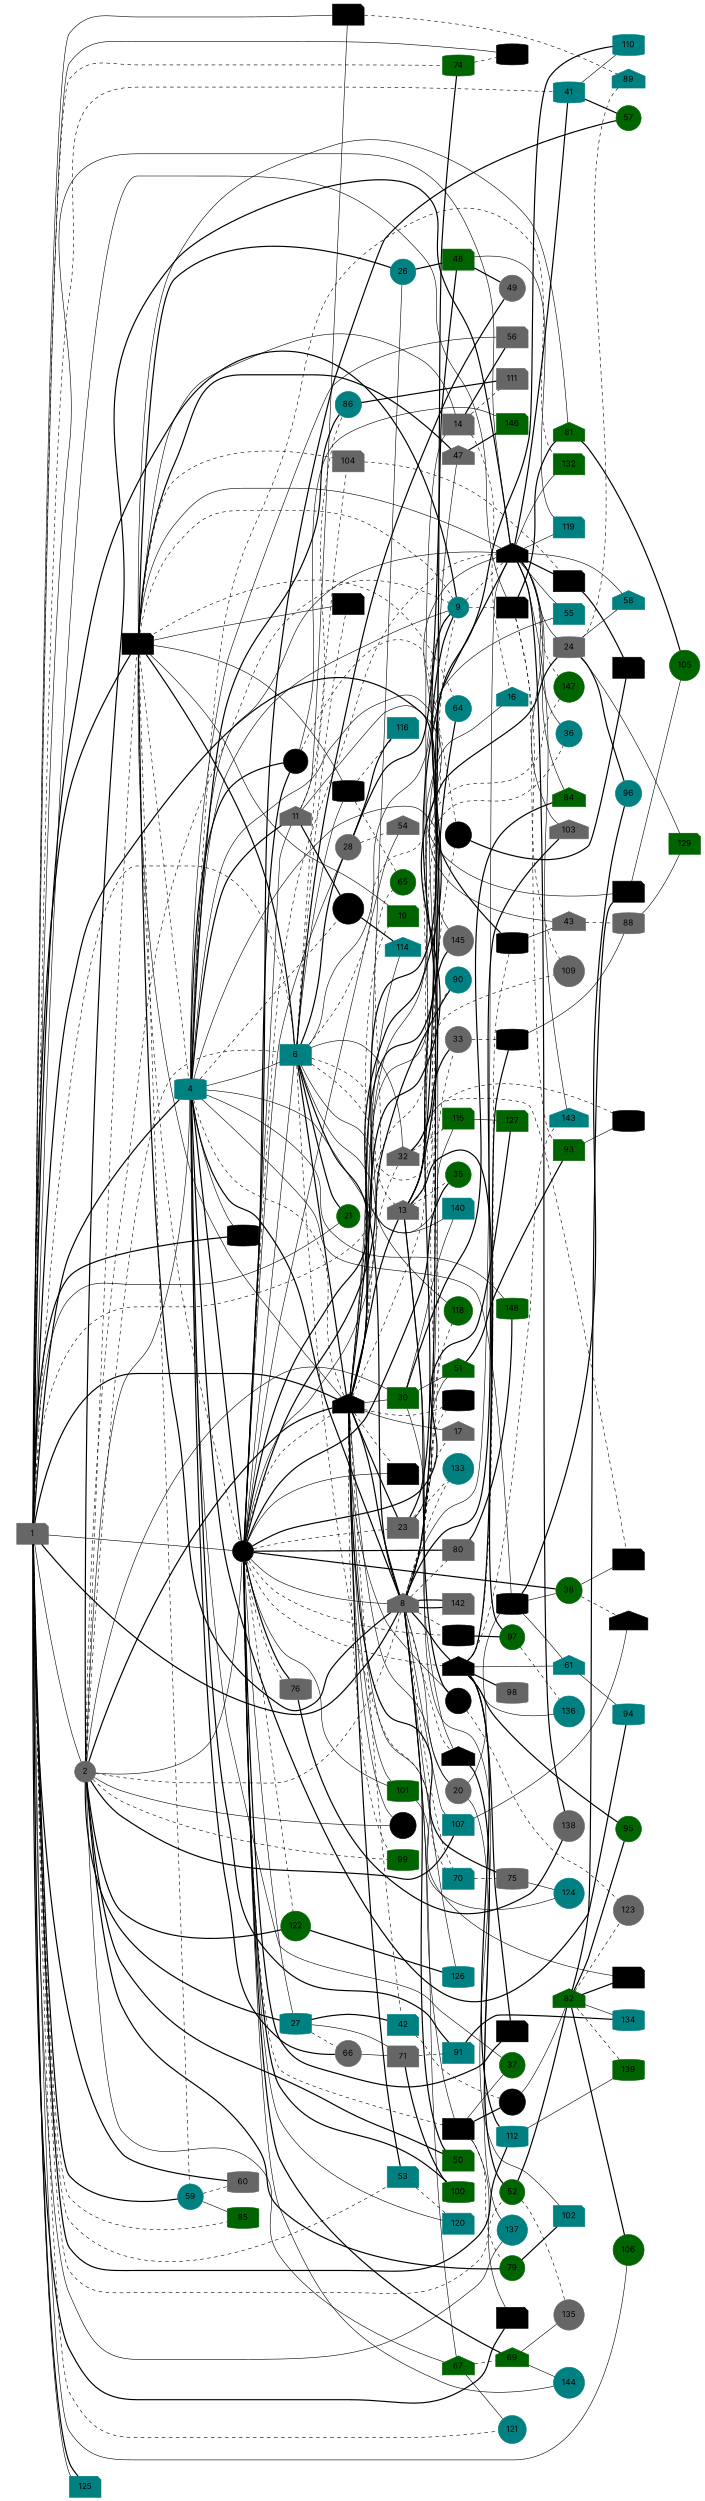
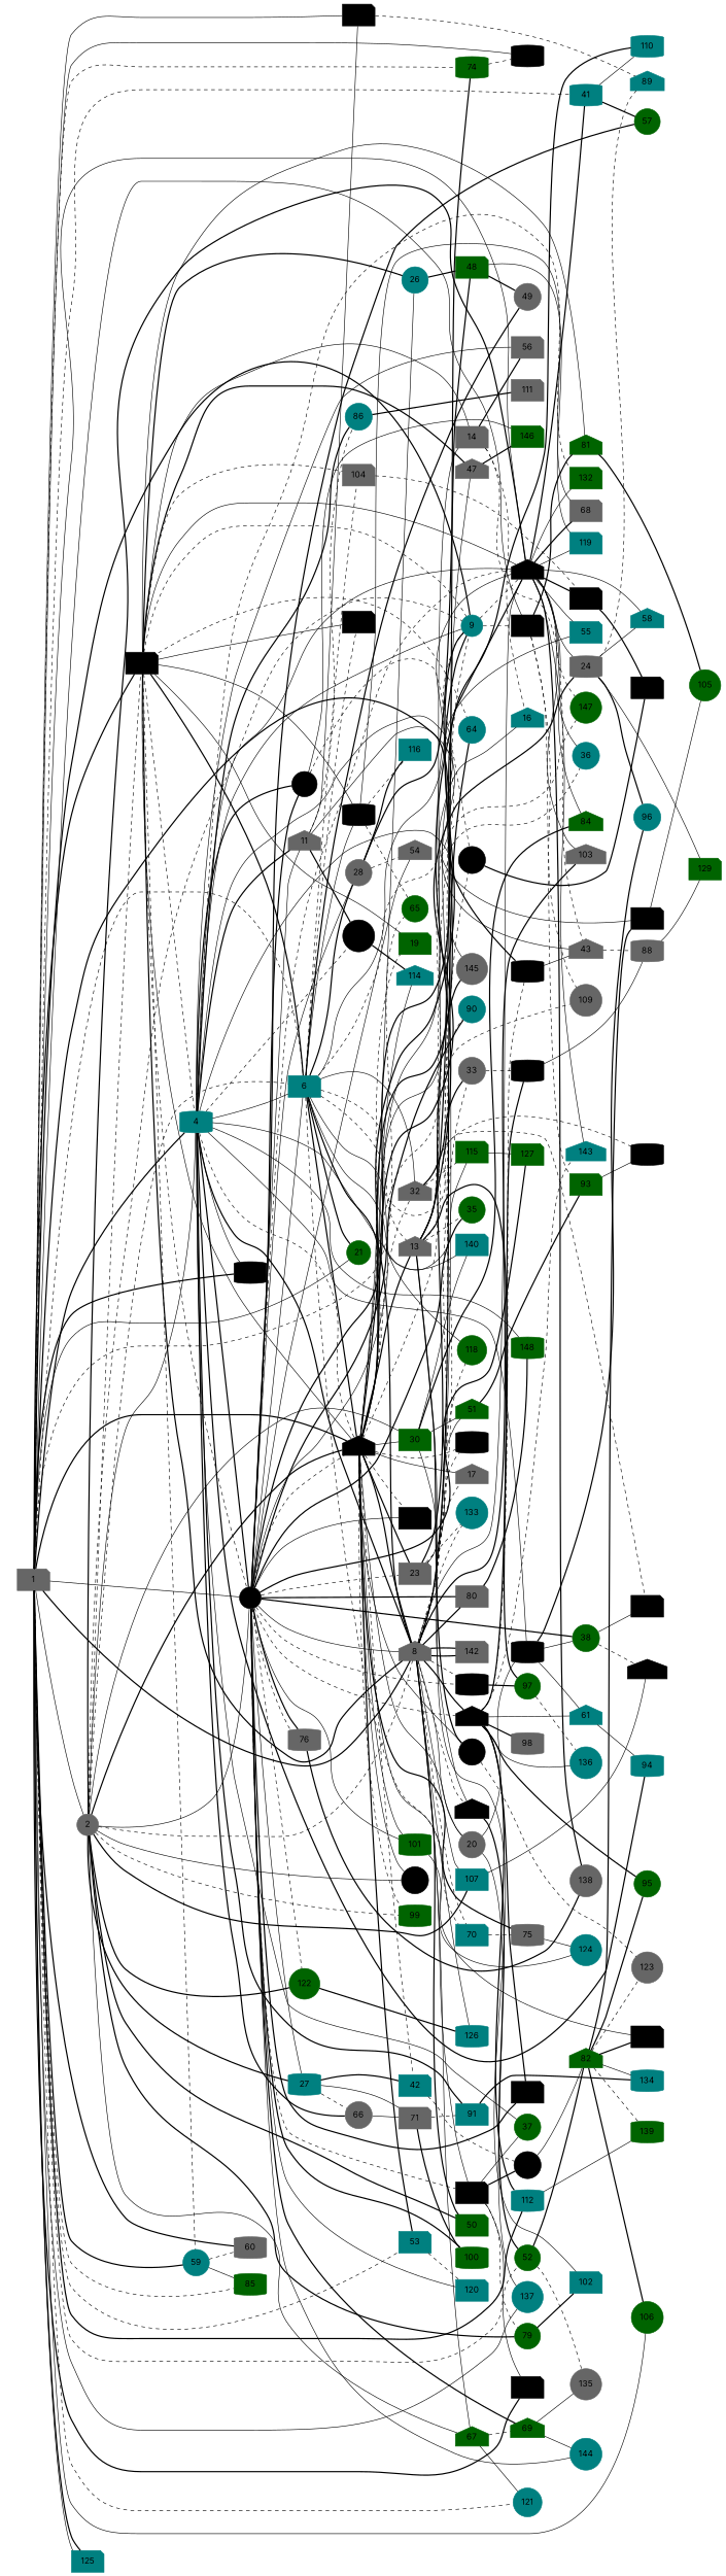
  graph {
    fontname=Inter
    rankdir=LR
    node [color=teal fontname=Inter shape=circle style=filled]
    edge [fontname=Inter style=solid]
    1 [color=gray40 shape=note]
    2 [color=gray40]
    3 [color=black shape=note]
    4 [shape=cylinder]
    5 [color=black]
    6 [shape=note]
    7 [color=black shape=house]
    8 [color=gray40 shape=house]
    9
    10 [color=black shape=house]
    12 [color=black shape=note]
    21 [color=darkgreen]
    25 [color=black shape=note]
    34 [color=black shape=cylinder]
    41 [shape=cylinder]
    52 [color=darkgreen]
    53 [shape=note]
    59
    60 [color=gray40 shape=cylinder]
    65 [color=darkgreen]
    72 [color=black shape=cylinder]
    74 [color=darkgreen shape=cylinder]
    77 [color=black shape=note]
    78 [color=black shape=cylinder]
    85 [color=darkgreen shape=cylinder]
    106 [color=darkgreen]
    112 [shape=cylinder]
    121
    125 [shape=note]
    137
    27 [shape=cylinder]
    30 [color=darkgreen shape=note]
    50 [color=darkgreen shape=note]
    63 [color=black]
    67 [color=darkgreen shape=house]
    79 [color=darkgreen]
    99 [color=darkgreen shape=cylinder]
    107 [shape=note]
    122 [color=darkgreen]
    14 [color=gray40 shape=note]
    19 [color=darkgreen shape=note]
    26
    45 [color=black shape=cylinder]
    47 [color=gray40 shape=house]
    64
    81 [color=darkgreen shape=house]
    104 [color=gray40 shape=note]
    113 [color=black shape=note]
    11 [color=gray40 shape=house]
    29 [color=black shape=cylinder]
    31 [color=black]
    37 [color=darkgreen]
    56 [color=gray40 shape=note]
    66 [color=gray40]
    86
    87 [color=black shape=note]
    91 [shape=note]
    94 [shape=cylinder]
    108 [color=black]
    115 [color=darkgreen shape=note]
    132 [color=darkgreen shape=note]
    145 [color=gray40]
    148 [color=darkgreen shape=cylinder]
    15 [color=black shape=note]
    18 [color=black shape=house]
    22 [color=black shape=note]
    23 [color=gray40 shape=note]
    28 [color=gray40]
    35 [color=darkgreen]
    38 [color=darkgreen]
    54 [color=gray40 shape=house]
    55 [shape=note]
    57 [color=darkgreen]
    69 [color=darkgreen shape=house]
    76 [color=gray40 shape=cylinder]
    80 [color=gray40 shape=note]
    83 [color=black shape=cylinder]
    90
    100 [color=darkgreen shape=cylinder]
    101 [color=darkgreen shape=cylinder]
    117 [color=black shape=note]
    120 [shape=note]
    127 [color=darkgreen shape=note]
    144
    13 [color=gray40 shape=house]
    32 [color=gray40 shape=house]
    49 [color=gray40]
    70 [shape=note]
    73 [color=black shape=note]
    118 [color=darkgreen]
    140 [shape=note]
    16 [shape=house]
    17 [color=gray40 shape=house]
    20 [color=gray40]
    24 [color=gray40 shape=cylinder]
    42 [shape=note]
    62 [color=black shape=cylinder]
    75 [color=gray40 shape=cylinder]
    92 [color=black]
    109 [color=gray40]
    114 [shape=house]
    147 [color=darkgreen]
    149 [color=black shape=note]
    33 [color=gray40]
    40 [color=black shape=house]
    44 [color=black]
    103 [color=gray40 shape=house]
    126 [shape=cylinder]
    133
    142 [color=gray40 shape=note]
    36
    58 [shape=house]
+   68 [color=gray40 shape=note]
    84 [color=darkgreen shape=house]
    119 [shape=note]
    131 [color=black shape=note]
    138 [color=gray40]
    143 [shape=house]
    93 [color=darkgreen shape=note]
    89 [shape=house]
    43 [color=gray40 shape=house]
    110 [shape=cylinder]
    82 [color=darkgreen shape=house]
    135 [color=gray40]
    71 [color=gray40 shape=note]
    139 [color=darkgreen shape=cylinder]
    51 [color=darkgreen shape=house]
    102 [shape=note]
    130 [color=black shape=house]
    111 [color=gray40 shape=note]
    48 [color=darkgreen shape=note]
    116 [shape=note]
    146 [color=darkgreen shape=note]
    105 [color=darkgreen]
    61 [shape=house]
    96
    134 [shape=cylinder]
    39 [color=black shape=cylinder]
    95 [color=darkgreen]
    98 [color=gray40 shape=cylinder]
    136
    46 [color=black]
    97 [color=darkgreen]
    124
    128 [color=black shape=cylinder]
    129 [color=darkgreen shape=note]
    123 [color=gray40]
    141 [color=black shape=note]
    88 [color=gray40 shape=cylinder]
    1 -- 2
    1 -- 3 [style=bold]
    1 -- 4 [style=bold]
    1 -- 5
    1 -- 6 [style=dashed]
    1 -- 7 [style=bold]
    1 -- 8 [style=bold]
    1 -- 9 [style=bold]
    1 -- 10
    1 -- 12
    1 -- 21
    1 -- 25
    1 -- 34 [style=bold]
    1 -- 41 [style=dashed]
    1 -- 52 [style=dashed]
    1 -- 53 [style=dashed]
    1 -- 59 [style=bold]
    1 -- 60 [style=bold]
    1 -- 65 [style=dashed]
    1 -- 72 [style=bold]
    1 -- 74 [style=dashed]
    1 -- 77 [style=bold]
    1 -- 78
    1 -- 85 [style=dashed]
    1 -- 106
    1 -- 112 [style=bold]
    1 -- 121 [style=dashed]
    1 -- 125
    1 -- 125 [style=bold]
    1 -- 137
    2 -- 3 [style=dashed]
    2 -- 4
    2 -- 5
    2 -- 6 [style=dashed]
    2 -- 7 [style=bold]
    2 -- 8 [style=dashed]
    2 -- 9 [style=dashed]
    2 -- 10 [style=bold]
    2 -- 27 [style=bold]
    2 -- 30
    2 -- 50 [style=bold]
    2 -- 63
    2 -- 67
    2 -- 79 [style=bold]
    2 -- 99 [style=dashed]
    2 -- 107 [style=bold]
    2 -- 122 [style=bold]
    3 -- 4 [style=dashed]
    3 -- 5 [style=dashed]
    3 -- 6 [style=bold]
    3 -- 7
    3 -- 8 [style=bold]
    3 -- 9 [style=dashed]
    3 -- 10
    3 -- 59 [style=dashed]
    3 -- 14
    3 -- 19
    3 -- 26 [style=bold]
    3 -- 45
    3 -- 47 [style=bold]
    3 -- 64 [style=dashed]
    3 -- 81
    3 -- 104 [style=dashed]
    3 -- 113
    4 -- 5 [style=bold]
    4 -- 6
    4 -- 7 [style=dashed]
    4 -- 8 [style=bold]
    4 -- 9
    4 -- 10
    4 -- 72
    4 -- 11 [style=bold]
    4 -- 29
    4 -- 31 [style=bold]
    4 -- 37
    4 -- 56
    4 -- 66 [style=bold]
    4 -- 86 [style=bold]
    4 -- 87
    4 -- 91 [style=bold]
    4 -- 94 [style=bold]
    4 -- 108 [style=dashed]
    4 -- 115
    4 -- 132 [style=dashed]
    4 -- 145
    4 -- 148
    5 -- 6
    5 -- 7 [style=dashed]
    5 -- 8
    5 -- 9 [style=bold]
    5 -- 10 [style=dashed]
    5 -- 27
    5 -- 122 [style=dashed]
    5 -- 11
    5 -- 31 [style=bold]
    5 -- 15
    5 -- 18 [style=dashed]
    5 -- 22 [style=dashed]
    5 -- 23 [style=dashed]
    5 -- 28
    5 -- 35 [style=bold]
    5 -- 38 [style=bold]
    5 -- 54
    5 -- 55
    5 -- 57 [style=bold]
    5 -- 69 [style=bold]
    5 -- 76 [style=dashed]
    5 -- 76 [style=bold]
    5 -- 80 [style=bold]
    5 -- 83 [style=dashed]
    5 -- 90 [style=bold]
    5 -- 100 [style=bold]
    5 -- 101
    5 -- 117 [style=bold]
    5 -- 120
    5 -- 127 [style=bold]
    5 -- 144
    6 -- 7 [style=bold]
    6 -- 8 [style=bold]
    6 -- 9 [style=dashed]
    6 -- 10
    6 -- 21 [style=bold]
    6 -- 45
    6 -- 104 [style=dashed]
    6 -- 113 [style=dashed]
    6 -- 28 [style=bold]
    6 -- 13 [style=dashed]
    6 -- 32
    6 -- 49 [style=bold]
    6 -- 70 [style=dashed]
    6 -- 73 [style=dashed]
    6 -- 118
    6 -- 140
    7 -- 8 [style=bold]
    7 -- 9 [style=bold]
    7 -- 10 [style=bold]
    7 -- 53 [style=bold]
    7 -- 30
    7 -- 63
    7 -- 99 [style=dashed]
    7 -- 19 [style=dashed]
    7 -- 26
    7 -- 15 [style=dashed]
    7 -- 23 [style=bold]
    7 -- 101
    7 -- 13 [style=bold]
    7 -- 32 [style=dashed]
    7 -- 16
    7 -- 17
    7 -- 20
    7 -- 24 [style=bold]
    7 -- 42 [style=dashed]
    7 -- 62 [style=dashed]
    7 -- 75 [style=bold]
    7 -- 92
    7 -- 109 [style=dashed]
    7 -- 114
    7 -- 147 [style=dashed]
    7 -- 149
    8 -- 9 [style=dashed]
    8 -- 10
    8 -- 50 [style=bold]
    8 -- 67
    8 -- 107
    8 -- 47
    8 -- 64 [style=bold]
    8 -- 18 [style=bold]
    8 -- 22
-   8 -- 80 [style=dashed]
+   8 -- 80 [style=bold]
    8 -- 83 [style=dashed]
    8 -- 70 [style=dashed]
    8 -- 118 [style=dashed]
    8 -- 17 [style=dashed]
    8 -- 20
    8 -- 33 [style=dashed]
    8 -- 40 [style=dashed]
    8 -- 44 [style=dashed]
    8 -- 103 [style=bold]
    8 -- 126
    8 -- 133 [style=dashed]
    8 -- 142 [style=bold]
    8 -- 142 [style=bold]
    9 -- 10 [style=dashed]
    9 -- 12 [style=dashed]
    10 -- 41 [style=bold]
    10 -- 132
    10 -- 55
    10 -- 24
    10 -- 147 [style=dashed]
    10 -- 103
    10 -- 36
    10 -- 58
+   10 -- 68 [style=bold]
    10 -- 84
    10 -- 119
    10 -- 131 [style=bold]
    10 -- 138 [style=bold]
    10 -- 143
    12 -- 81 [style=bold]
    12 -- 109 [style=dashed]
    12 -- 93 [style=dashed]
    25 -- 89 [style=dashed]
    34 -- 43
    41 -- 57 [style=bold]
    41 -- 110
    52 -- 82 [style=bold]
    52 -- 135 [style=dashed]
    53 -- 120 [style=dashed]
    59 -- 60 [style=dashed]
    59 -- 85
    74 -- 78 [style=dashed]
    112 -- 139
    27 -- 66 [style=dashed]
    27 -- 42 [style=bold]
    27 -- 71
    30 -- 140
    30 -- 84 [style=bold]
    30 -- 51
    30 -- 102
    67 -- 121
    67 -- 69 [style=dashed]
    79 -- 102 [style=bold]
    107 -- 130
    122 -- 126 [style=bold]
    14 -- 56 [style=bold]
    14 -- 16 [style=dashed]
-   14 -- 111 [style=dashed]
+   14 -- 43 [style=dashed]
    26 -- 48 [style=bold]
    45 -- 65 [style=dashed]
+   45 -- 68
    45 -- 116 [style=dashed]
    47 -- 146 [style=bold]
    81 -- 105 [style=bold]
    104 -- 131 [style=dashed]
    11 -- 25
    11 -- 86 [style=dashed]
    11 -- 108 [style=bold]
    11 -- 43
    29 -- 38
    29 -- 61
    29 -- 96 [style=bold]
    31 -- 44 [style=dashed]
    31 -- 146
    66 -- 71
    86 -- 111 [style=bold]
    87 -- 105
    91 -- 134 [style=bold]
    108 -- 114 [style=bold]
    115 -- 127
    18 -- 34 [style=dashed]
    18 -- 112 [style=bold]
    18 -- 117 [style=bold]
    18 -- 143 [style=dashed]
    18 -- 61
    18 -- 39 [style=bold]
    18 -- 95 [style=bold]
    18 -- 98 [style=bold]
    18 -- 136
    22 -- 77
    22 -- 79 [style=dashed]
    22 -- 37
    22 -- 46 [style=bold]
    23 -- 145 [style=bold]
    23 -- 62 [style=dashed]
    23 -- 133 [style=dashed]
    23 -- 51
    28 -- 54 [style=dashed]
    28 -- 48 [style=bold]
    28 -- 116 [style=bold]
    38 -- 73
    38 -- 130 [style=dashed]
    69 -- 144
    69 -- 135
    76 -- 138 [style=bold]
    80 -- 148 [style=bold]
    83 -- 97 [style=bold]
    101 -- 124
    13 -- 74 [style=bold]
    13 -- 14
    13 -- 35 [style=dashed]
    13 -- 92 [style=bold]
    13 -- 40
    13 -- 36 [style=dashed]
    13 -- 110 [style=bold]
    13 -- 97 [style=bold]
    13 -- 128 [style=dashed]
    32 -- 115 [style=dashed]
    32 -- 90 [style=dashed]
    32 -- 33 [style=bold]
    70 -- 75 [style=dashed]
    20 -- 137
    20 -- 29
    24 -- 58
    24 -- 89 [style=dashed]
    24 -- 96 [style=bold]
    24 -- 129
    42 -- 46 [style=dashed]
    75 -- 124
    92 -- 123 [style=dashed]
    33 -- 39 [style=dashed]
    40 -- 52 [style=bold]
    44 -- 141 [style=bold]
    131 -- 141 [style=bold]
    93 -- 128
    43 -- 88 [style=dashed]
    82 -- 106 [style=bold]
    82 -- 87 [style=bold]
    82 -- 149 [style=bold]
    82 -- 139 [style=dashed]
    82 -- 134
    82 -- 95 [style=bold]
    82 -- 123 [style=dashed]
    71 -- 91 [style=dashed]
    71 -- 100 [style=bold]
    51 -- 93 [style=bold]
    48 -- 49 [style=bold]
    48 -- 119
    61 -- 94
    39 -- 88
    46 -- 82
    97 -- 136 [style=dashed]
    88 -- 129
  }
